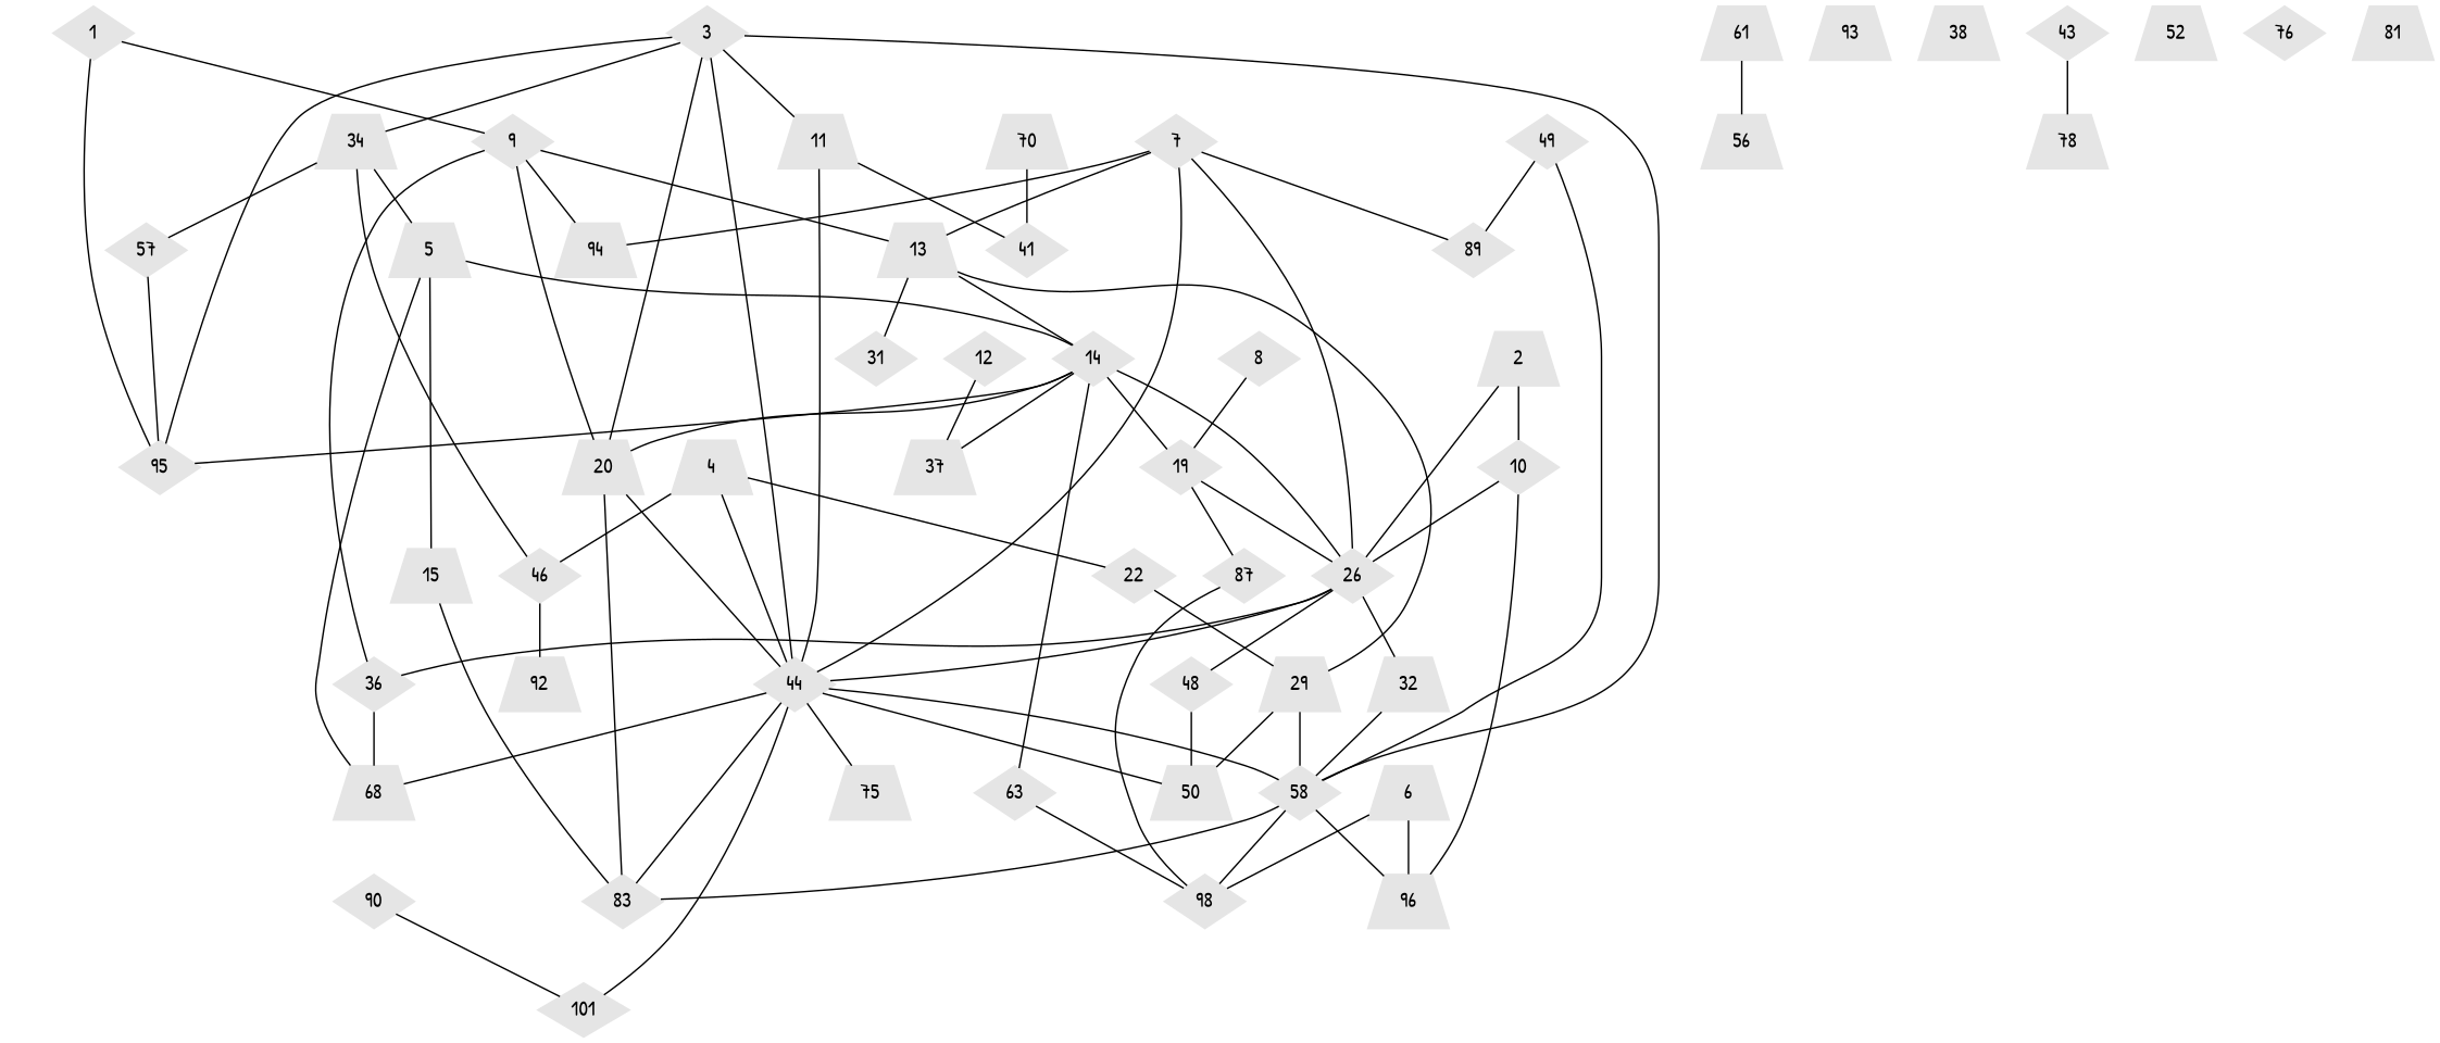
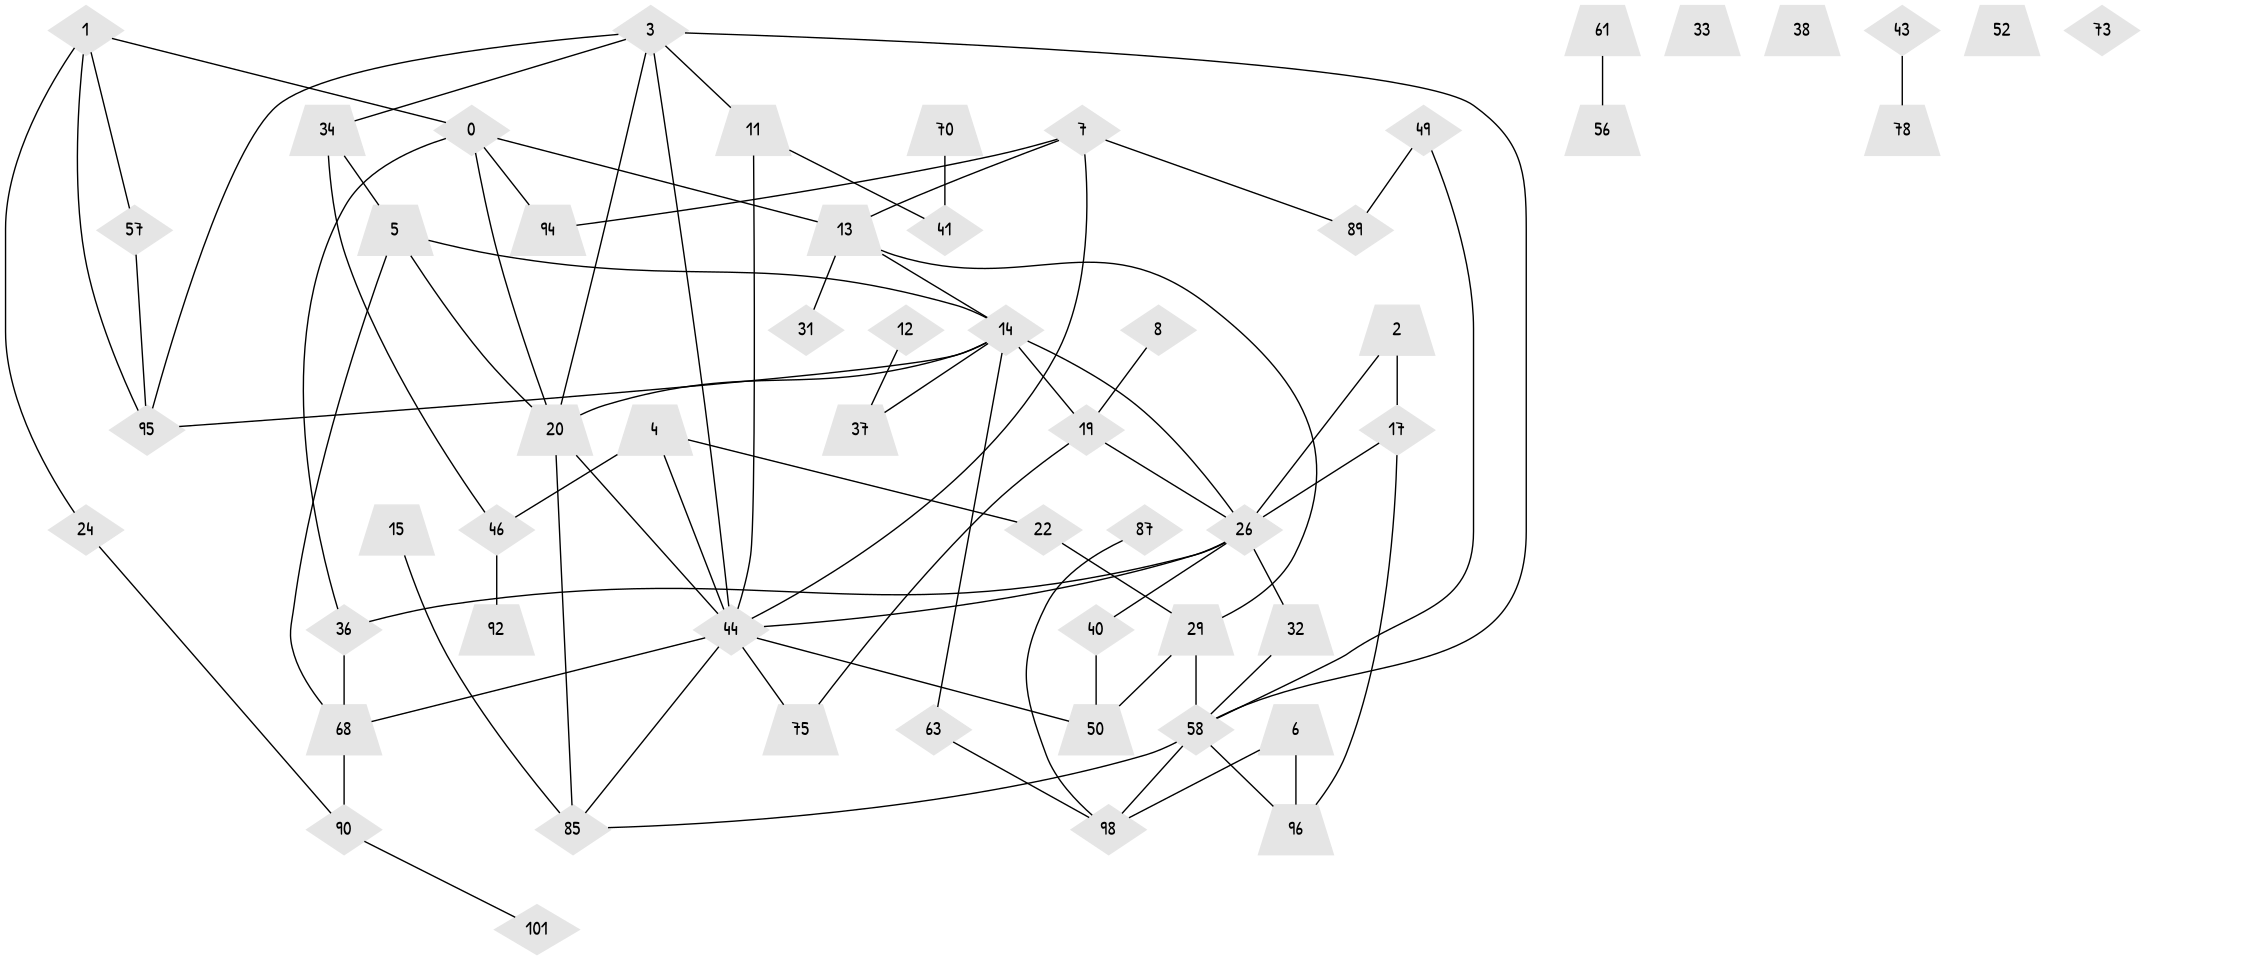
  graph {
    fontname="Patrick Hand"
    node [color=gray90 fontname="Patrick Hand" shape=diamond style=filled]
    edge [fontname="Patrick Hand"]
    1 [super="+105"]
-   9 [super="+11"]
+   9 [super="+11" label=0]
+   24
    n4 [label=95]
    20 [shape=trapezium super="+94"]
    36
    13 [shape=trapezium super="+97+71+54"]
    n8 [label=94 shape=trapezium]
    90
    2 [shape=trapezium super="+23"]
    26 [super="+52+27"]
-   17 [label=10]
+   17
    44 [super="+51+83"]
-   48 [super="+80"]
+   48 [super="+80" label=40]
    32 [shape=trapezium]
    56 [shape=trapezium]
    3 [super="+28"]
    n18 [label=11 shape=trapezium super="+61+35"]
    34 [shape=trapezium]
    58 [super="+99+59"]
    5 [shape=trapezium super="+82"]
    14 [super="+57"]
    15 [shape=trapezium super="+45"]
    68 [shape=trapezium super="+69"]
    19 [super="+95"]
    37 [shape=trapezium]
    63 [super="+77"]
    41
-   85 [label=83]
+   85
    29 [shape=trapezium super="+42"]
    50 [shape=trapezium super="+70"]
    n32 [label=46]
    n33 [label=57]
    101
    n35 [label=75 shape=trapezium]
    98 [super="+108"]
    96 [shape=trapezium]
    22 [super="+60"]
    4 [shape=trapezium]
    92 [shape=trapezium]
    6 [shape=trapezium super="+39"]
    7 [super="+25"]
    89
    31
    87
    8
    12 [super="+75"]
    n48 [label=61 shape=trapezium]
    n49 [label=70 shape=trapezium]
-   33 [shape=trapezium label=93]
+   33 [shape=trapezium]
    38 [shape=trapezium]
    78 [shape=trapezium]
    43
    49
    n55 [label=52 shape=trapezium]
-   73 [label=76]
-   81 [shape=trapezium]
+   73
    1 -- 9
+   1 -- 24
    1 -- n4
    9 -- 20
    9 -- 36
    9 -- 13
    9 -- n8
+   24 -- 90
    20 -- 44
    20 -- 85 [weight=2]
    36 -- 68
    13 -- 14
    13 -- 29
    13 -- 31
    90 -- 101
    2 -- 26
    2 -- 17
    26 -- 36
    26 -- 44
    26 -- 48
    26 -- 32
    17 -- 26
    17 -- 96
-   44 -- 58
    44 -- 68 [weight=2]
    44 -- 85
    44 -- 50
-   44 -- 101
    44 -- n35
    48 -- 50
    32 -- 58
    3 -- n4
    3 -- 20
    3 -- 44
    3 -- n18
    3 -- 34
    3 -- 58
    n18 -- 44
    n18 -- 41
    34 -- 5
    34 -- n32
-   34 -- n33
+   1 -- n33
    58 -- 85
    58 -- 98
    58 -- 96
    5 -- 14 [weight=2]
-   5 -- 15
+   5 -- 20
    5 -- 68
    14 -- n4
    14 -- 20
    14 -- 26
    14 -- 19
    14 -- 37
    14 -- 63
    15 -- 85
+   68 -- 90
    19 -- 26 [weight=2]
-   19 -- 87
+   19 -- n35
    63 -- 98
    29 -- 58
    29 -- 50
    n32 -- 92
    n33 -- n4
    22 -- 29
    4 -- 44
    4 -- n32
    4 -- 22
    6 -- 98
    6 -- 96
    7 -- 13
    7 -- n8
-   7 -- 26
    7 -- 44
    7 -- 89
    87 -- 98
    8 -- 19
    12 -- 37
    n48 -- 56
    n49 -- 41
    43 -- 78
    49 -- 58
    49 -- 89
  }
